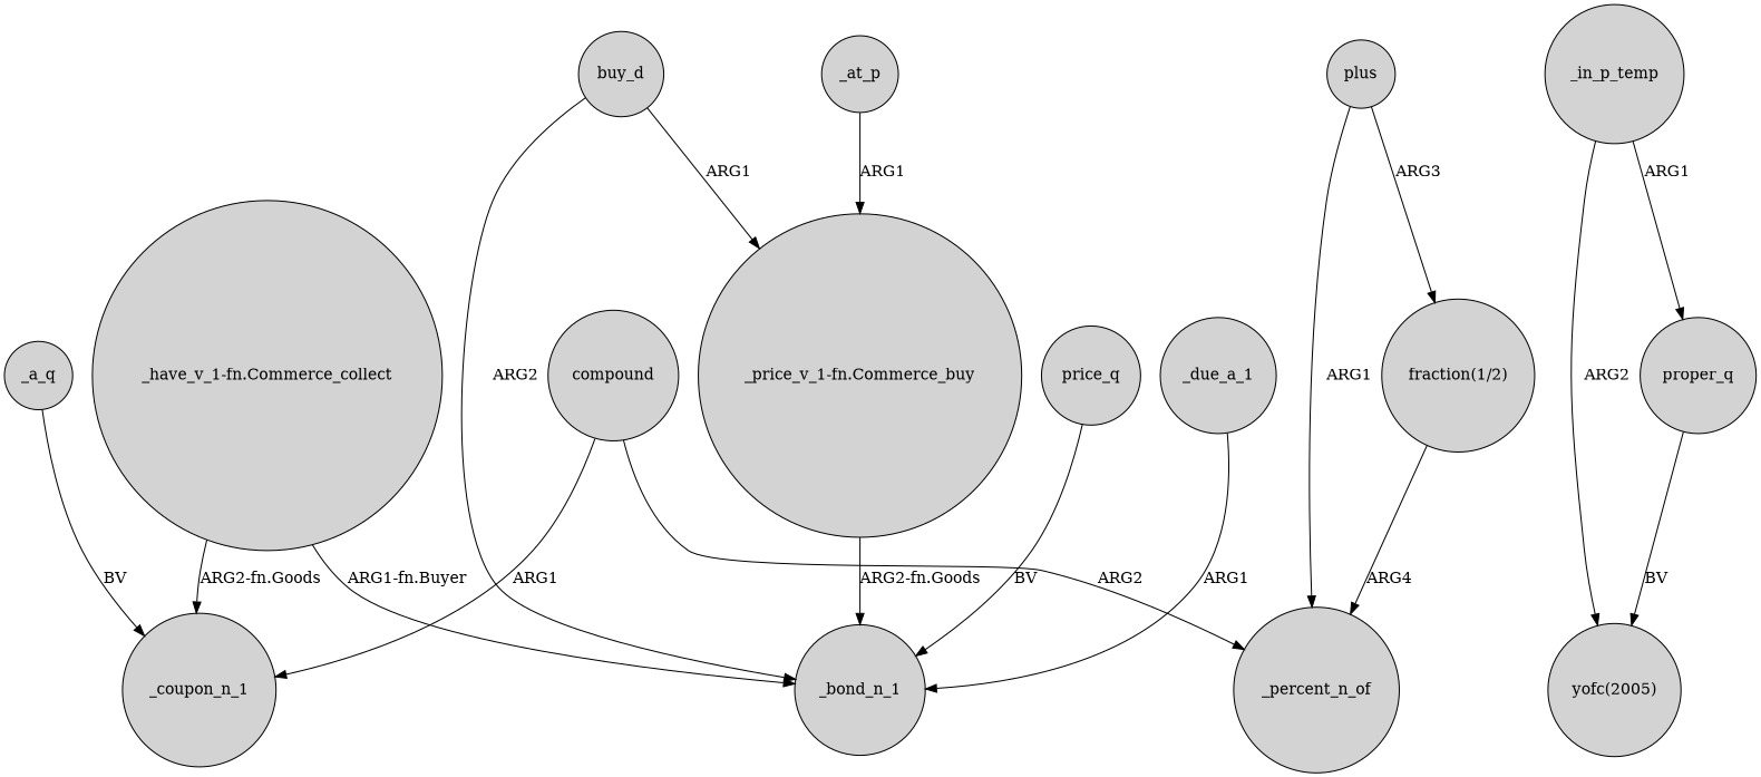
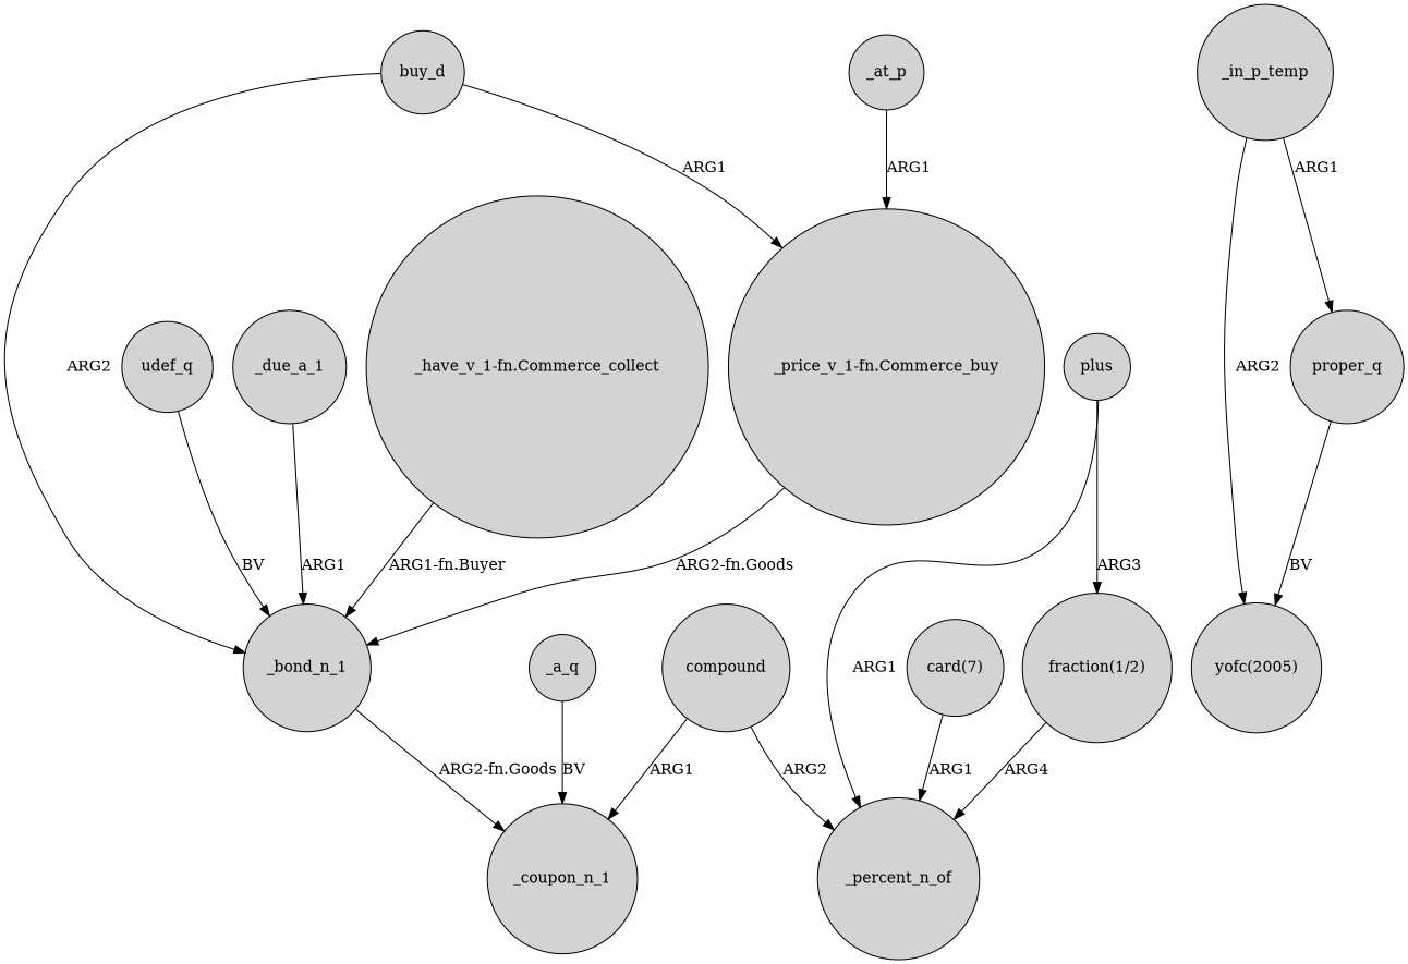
  digraph {
    node [shape=circle style=filled]
    compound
    _coupon_n_1
    _percent_n_of
    "_have_v_1-fn.Commerce_collect"
    _bond_n_1
+   "card(7)"
    _at_p
    "_price_v_1-fn.Commerce_buy"
    n9 [label=buy_d]
-   udef_q [label=price_q]
+   udef_q
    _in_p_temp
    "yofc(2005)"
    proper_q
    _due_a_1
    _a_q
    plus
    "fraction(1/2)"
    compound -> _coupon_n_1 [label=ARG1]
    compound -> _percent_n_of [label=ARG2]
-   "_have_v_1-fn.Commerce_collect" -> _coupon_n_1 [label="ARG2-fn.Goods"]
+   _bond_n_1 -> _coupon_n_1 [label="ARG2-fn.Goods"]
    "_have_v_1-fn.Commerce_collect" -> _bond_n_1 [label="ARG1-fn.Buyer"]
+   "card(7)" -> _percent_n_of [label=ARG1]
    _at_p -> "_price_v_1-fn.Commerce_buy" [label=ARG1]
    "_price_v_1-fn.Commerce_buy" -> _bond_n_1 [label="ARG2-fn.Goods"]
    n9 -> _bond_n_1 [label=ARG2]
    n9 -> "_price_v_1-fn.Commerce_buy" [label=ARG1]
    udef_q -> _bond_n_1 [label=BV]
    _in_p_temp -> "yofc(2005)" [label=ARG2]
    _in_p_temp -> proper_q [label=ARG1]
    proper_q -> "yofc(2005)" [label=BV]
    _due_a_1 -> _bond_n_1 [label=ARG1]
    _a_q -> _coupon_n_1 [label=BV]
    plus -> _percent_n_of [label=ARG1]
    plus -> "fraction(1/2)" [label=ARG3]
    "fraction(1/2)" -> _percent_n_of [label=ARG4]
  }
